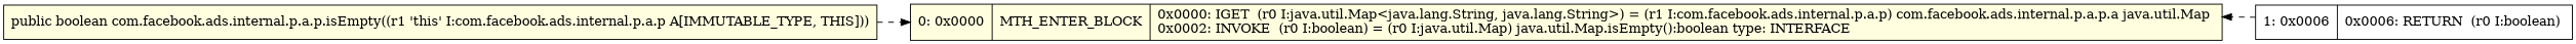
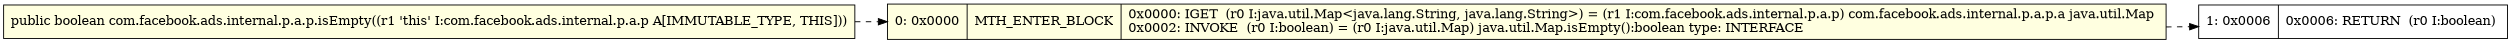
  digraph {
    rankdir=LR
    node [shape=record style=filled fillcolor=lightyellow]
    edge [style=dashed]
    n1 [label="{0\:\ 0x0000|MTH_ENTER_BLOCK\l|0x0000: IGET  (r0 I:java.util.Map\<java.lang.String, java.lang.String\>) = (r1 I:com.facebook.ads.internal.p.a.p) com.facebook.ads.internal.p.a.p.a java.util.Map \l0x0002: INVOKE  (r0 I:boolean) = (r0 I:java.util.Map) java.util.Map.isEmpty():boolean type: INTERFACE \l}"]
    n2 [label="{1\:\ 0x0006|0x0006: RETURN  (r0 I:boolean) \l}" fillcolor=white]
    n3 [label="{public boolean com.facebook.ads.internal.p.a.p.isEmpty((r1 'this' I:com.facebook.ads.internal.p.a.p A[IMMUTABLE_TYPE, THIS])) }"]
-   n2 -> n1
+   n1 -> n2
    n3 -> n1
  }
